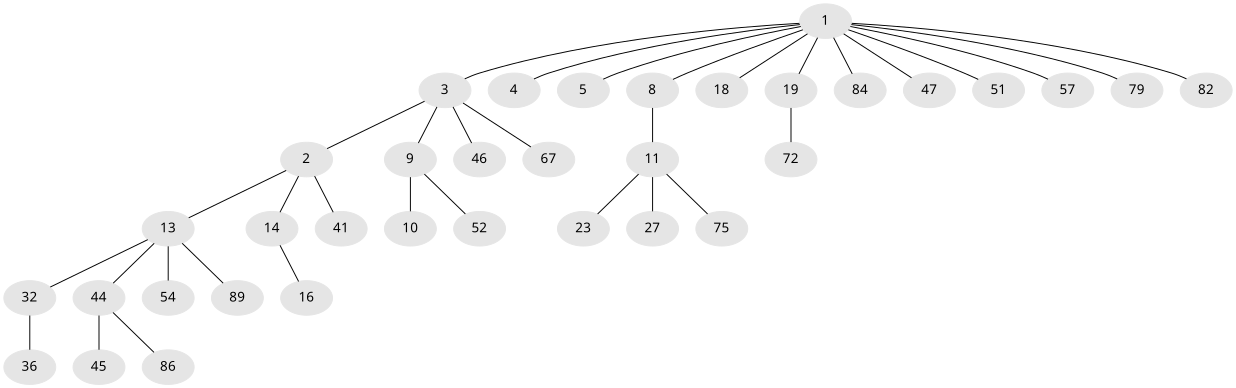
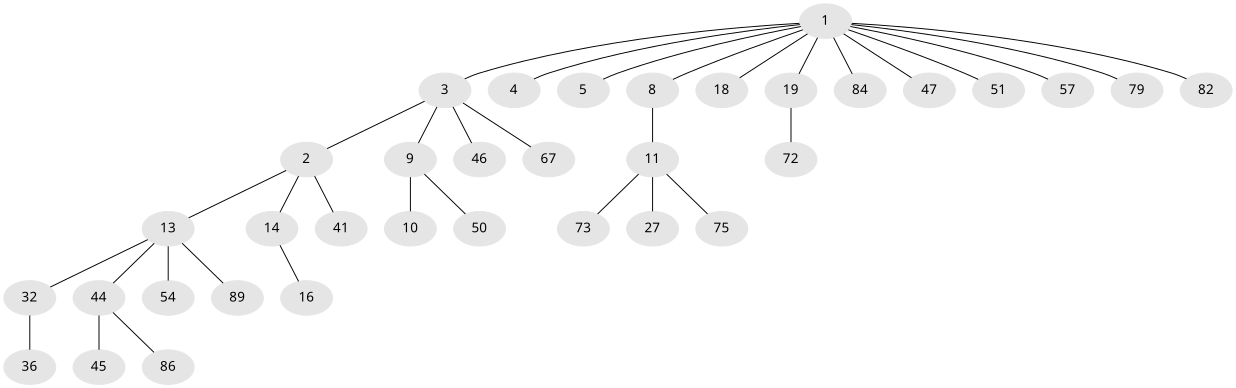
  graph {
    fontname="Noto Sans"
    node [color=gray90 fontname="Noto Sans" style=filled]
    edge [fontname="Noto Sans"]
    1 [super="+2"]
    3 [super="+6"]
    4 [super="+88+37"]
    5 [super="+43"]
    8 [super="+69+55"]
    18 [super="+90+50"]
    19 [super="+49+73"]
    n8 [label=84 super="+64+48"]
    47
    51
    57 [super="+58"]
    79
    82
    n14 [label=2 super="+12"]
    9
    46 [super="+63"]
    67
    11
    72
    13 [super="+34+20"]
    14 [super="+15+33+21+22"]
    41 [super="+56"]
    10
-   52
+   52 [label=50]
    32 [super="+74"]
    44 [super="+61+76"]
    54
    89
    16 [super="+40"]
-   23
+   23 [label=73]
    27
    75
    36
    45 [super="+70"]
    86
    1 -- 3
    1 -- 4
    1 -- 5
    1 -- 8
    1 -- 18
    1 -- 19
    1 -- n8
    1 -- 47
    1 -- 51
    1 -- 57
    1 -- 79
    1 -- 82
    3 -- n14
    3 -- 9
    3 -- 46
    3 -- 67
    8 -- 11
    19 -- 72
    n14 -- 13
    n14 -- 14
    n14 -- 41
    9 -- 10
    9 -- 52
    11 -- 23
    11 -- 27
    11 -- 75
    13 -- 32
    13 -- 44
    13 -- 54
    13 -- 89
    14 -- 16
    32 -- 36
    44 -- 45
    44 -- 86
  }
